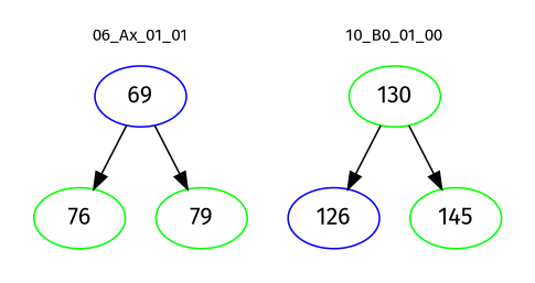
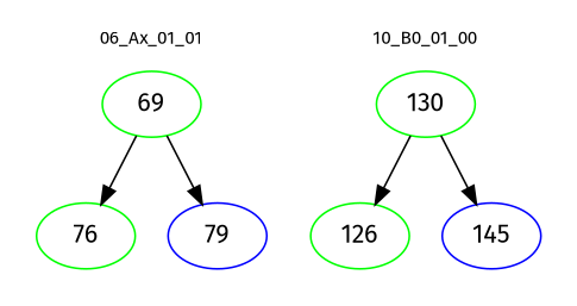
  digraph {
    fontname="Fira Sans"
    node [color=green fontname="Fira Sans"]
    edge [color=black fontname="Fira Sans"]
-   n1 [color=blue label=69]
+   n1 [label=69]
    n2 [label=76]
-   n3 [label=79]
+   n3 [color=blue label=79]
    n4 [label=130]
-   n5 [color=blue label=126]
-   n6 [label=145]
+   n5 [label=126]
+   n6 [color=blue label=145]
    subgraph cluster_1 {
      color=white
      fontsize=10
      label="06_Ax_01_01"
      n1
      n2
      n3
    }
    subgraph cluster_2 {
      color=white
      fontsize=10
      label="10_B0_01_00"
      n4
      n5
      n6
    }
    n1 -> n2
    n1 -> n3
    n4 -> n5
    n4 -> n6
  }
